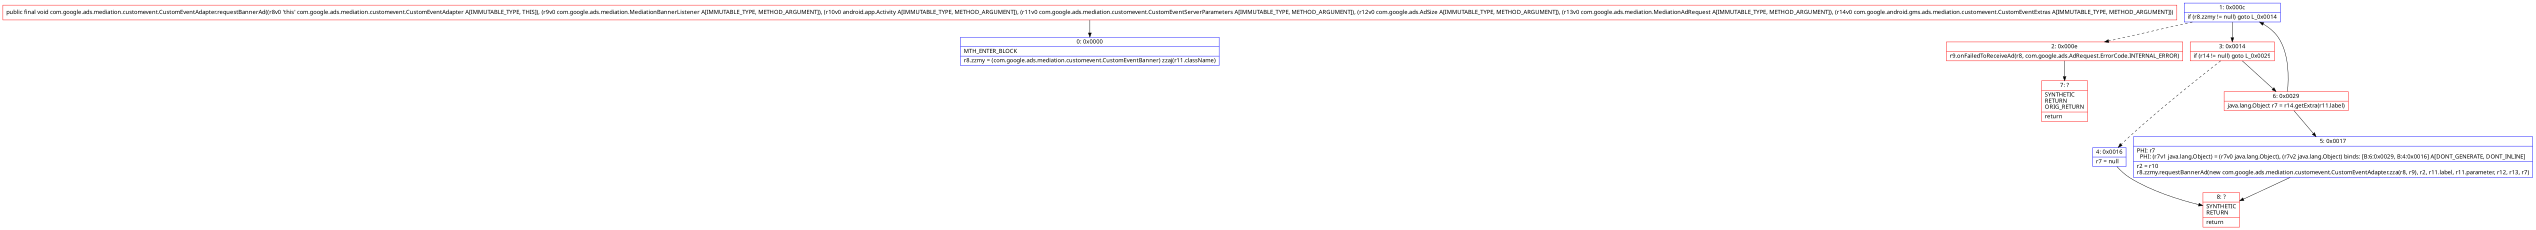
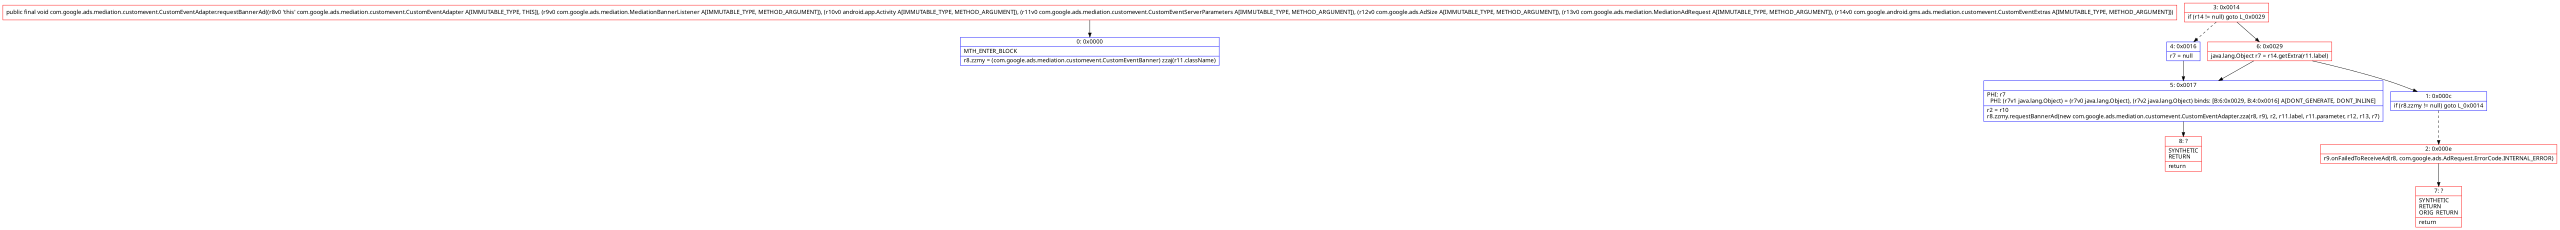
  digraph {
    fontname="Noto Sans"
    node [color=red fontname="Noto Sans" shape=record]
    edge [fontname="Noto Sans"]
    n1 [color=blue label="{0\:\ 0x0000|MTH_ENTER_BLOCK\l|r8.zzmy = (com.google.ads.mediation.customevent.CustomEventBanner) zzaj(r11.className)\l}"]
    n2 [color=blue label="{1\:\ 0x000c|if (r8.zzmy != null) goto L_0x0014\l}"]
    n3 [label="{2\:\ 0x000e|r9.onFailedToReceiveAd(r8, com.google.ads.AdRequest.ErrorCode.INTERNAL_ERROR)\l}"]
    n4 [label="{3\:\ 0x0014|if (r14 != null) goto L_0x0029\l}"]
    n5 [label="{7\:\ ?|SYNTHETIC\lRETURN\lORIG_RETURN\l|return\l}"]
    n6 [color=blue label="{4\:\ 0x0016|r7 = null\l}"]
    n7 [label="{6\:\ 0x0029|java.lang.Object r7 = r14.getExtra(r11.label)\l}"]
    n8 [color=blue label="{5\:\ 0x0017|PHI: r7 \l  PHI: (r7v1 java.lang.Object) = (r7v0 java.lang.Object), (r7v2 java.lang.Object) binds: [B:6:0x0029, B:4:0x0016] A[DONT_GENERATE, DONT_INLINE]\l|r2 = r10\lr8.zzmy.requestBannerAd(new com.google.ads.mediation.customevent.CustomEventAdapter.zza(r8, r9), r2, r11.label, r11.parameter, r12, r13, r7)\l}"]
    n9 [label="{8\:\ ?|SYNTHETIC\lRETURN\l|return\l}"]
    n10 [label="{public final void com.google.ads.mediation.customevent.CustomEventAdapter.requestBannerAd((r8v0 'this' com.google.ads.mediation.customevent.CustomEventAdapter A[IMMUTABLE_TYPE, THIS]), (r9v0 com.google.ads.mediation.MediationBannerListener A[IMMUTABLE_TYPE, METHOD_ARGUMENT]), (r10v0 android.app.Activity A[IMMUTABLE_TYPE, METHOD_ARGUMENT]), (r11v0 com.google.ads.mediation.customevent.CustomEventServerParameters A[IMMUTABLE_TYPE, METHOD_ARGUMENT]), (r12v0 com.google.ads.AdSize A[IMMUTABLE_TYPE, METHOD_ARGUMENT]), (r13v0 com.google.ads.mediation.MediationAdRequest A[IMMUTABLE_TYPE, METHOD_ARGUMENT]), (r14v0 com.google.android.gms.ads.mediation.customevent.CustomEventExtras A[IMMUTABLE_TYPE, METHOD_ARGUMENT])) }"]
    n2 -> n3 [style=dashed]
-   n2 -> n4
    n3 -> n5
    n4 -> n6 [style=dashed]
    n4 -> n7
-   n6 -> n9
+   n6 -> n8
    n7 -> n2
    n7 -> n8
    n8 -> n9
    n10 -> n1
  }
